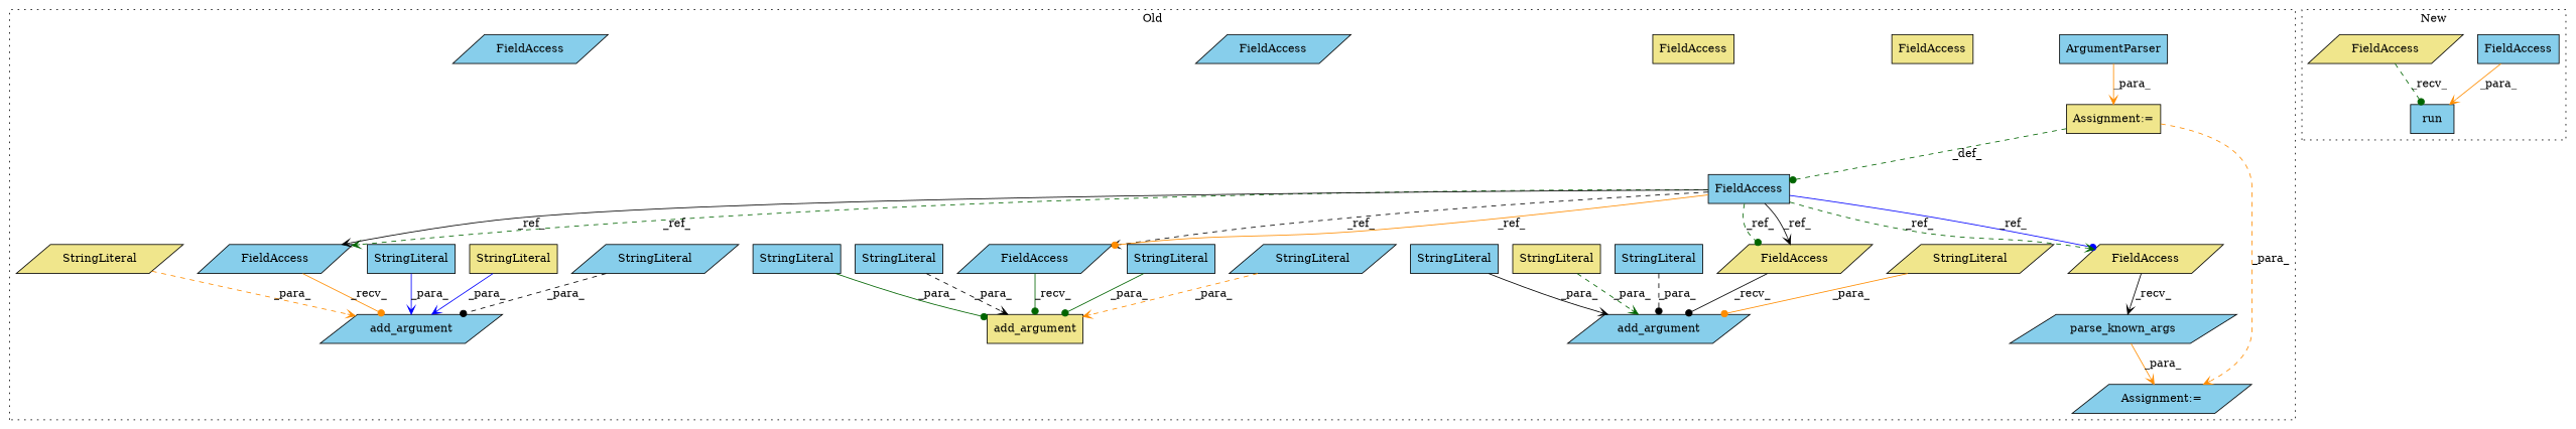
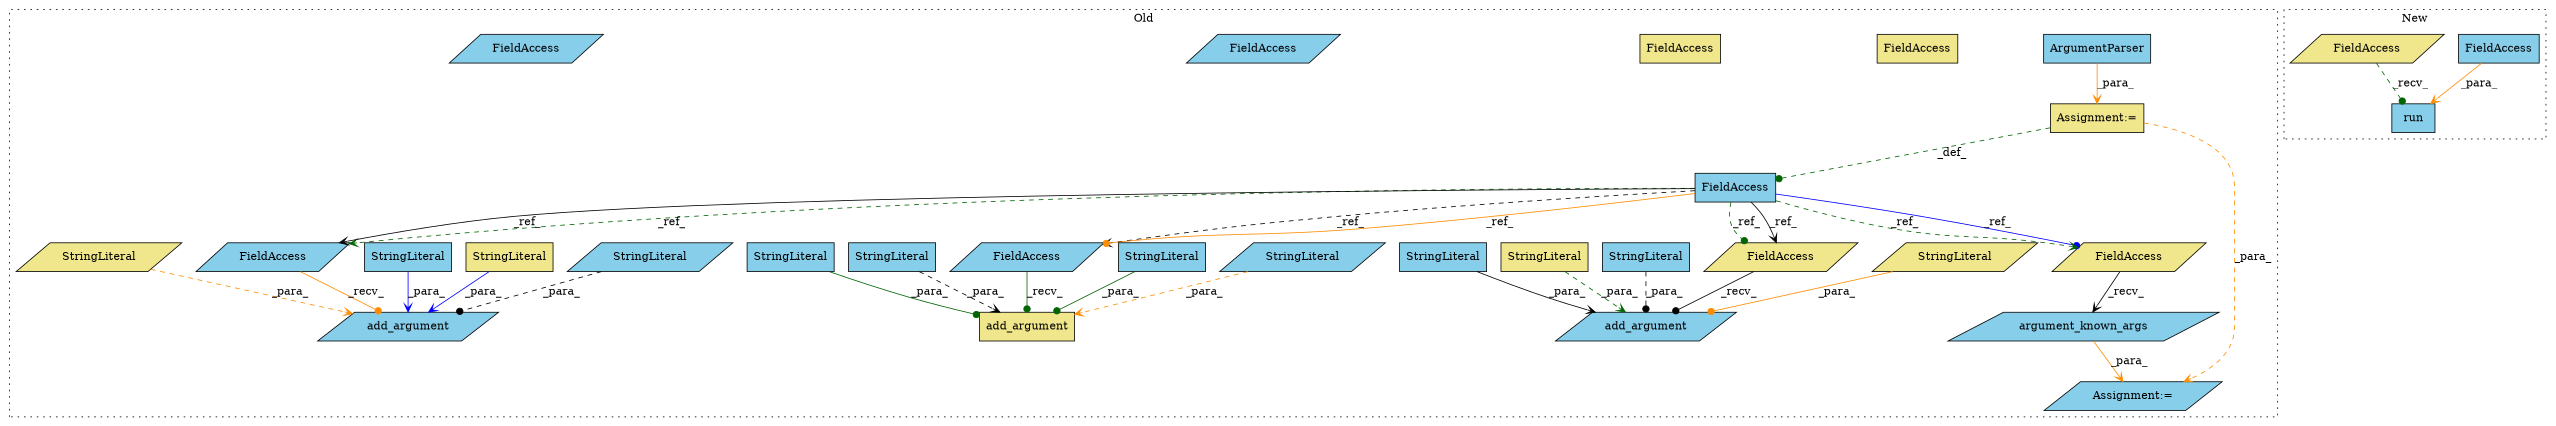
  digraph {
    node [a=45 l=6 s=7584 shape=box style=filled fillcolor=skyblue]
    edge [color=darkorange style=solid arrowhead=vee]
-   n1 [a=32 l=18 label=parse_known_args s=8569 shape=parallelogram]
+   n1 [a=32 l=18 label=argument_known_args s=8569 shape=parallelogram]
    n2 [a=32 l=16 label=ArgumentParser s=7409]
    n3 [a=22 label=FieldAccess s=7393]
    n4 [a=22 label=FieldAccess fillcolor=khaki]
    n5 [a=22 label=FieldAccess s=8160 fillcolor=khaki]
    n6 [a=22 label=FieldAccess s=8562 shape=parallelogram]
    n7 [a=32 l="13,1" label=add_argument s="7591,7699" shape=parallelogram]
    n8 [label=StringLiteral s=7693 fillcolor=khaki]
    n9 [a=32 l="13,1" label=add_argument s="8167,8367" fillcolor=khaki]
    n10 [l=8 label=StringLiteral s=8180 shape=parallelogram]
    n11 [l=5 label=StringLiteral s=8362]
    n12 [l=14 label=StringLiteral s=7604]
    n13 [l=5 label=StringLiteral s=7619 shape=parallelogram fillcolor=khaki]
    n14 [a=7 l=1 label="Assignment:=" s=7399 fillcolor=khaki]
    n15 [a=7 l=2 label="Assignment:=" s=8560 shape=parallelogram]
    n16 [l=4 label=StringLiteral s=8189]
    n17 [a=32 l="13,1" label=add_argument s="7715,7863" shape=parallelogram]
    n18 [a=22 label=FieldAccess s=7708 shape=parallelogram]
    n19 [l=13 label=StringLiteral s=7728]
    n20 [l=24 label=StringLiteral s=7755 shape=parallelogram fillcolor=khaki]
    n21 [l=49 label=StringLiteral s=7643]
    n22 [l=5 label=StringLiteral s=7742 fillcolor=khaki]
    n23 [l=155 label=StringLiteral s=8206]
    n24 [l=76 label=StringLiteral s=7780 shape=parallelogram]
    n25 [a=22 label=FieldAccess s=8160 shape=parallelogram]
    n26 [a=22 label=FieldAccess s=8562 shape=parallelogram fillcolor=khaki]
    n27 [a=22 label=FieldAccess s=7708 shape=parallelogram]
    n28 [a=22 label=FieldAccess shape=parallelogram fillcolor=khaki]
    n29 [a=32 l="4,1" label=run s="8547,8555"]
    n30 [a=22 l=4 label=FieldAccess s=8551]
    n31 [a=22 l=4 label=FieldAccess s=8538 shape=parallelogram fillcolor=khaki]
    subgraph cluster_1 {
      label=Old
      style=dotted
      n1
      n2
      n3
      n4
      n5
      n6
      n7
      n8
      n9
      n10
      n11
      n12
      n13
      n14
      n15
      n16
      n17
      n18
      n19
      n20
      n21
      n22
      n23
      n24
      n25
      n26
      n27
      n28
    }
    subgraph cluster_2 {
      label=New
      style=dotted
      n29
      n30
      n31
    }
    n1 -> n15 [label=_para_]
    n2 -> n14 [label=_para_]
    n3 -> n25 [label=_ref_ color=black style=dashed]
    n3 -> n25 [label=_ref_ arrowhead=dot]
    n3 -> n26 [label=_ref_ color=blue arrowhead=dot]
    n3 -> n26 [label=_ref_ color=darkgreen style=dashed]
    n3 -> n27 [label=_ref_ color=darkgreen style=dashed]
    n3 -> n27 [label=_ref_ color=black]
    n3 -> n28 [label=_ref_ color=black]
    n3 -> n28 [label=_ref_ color=darkgreen style=dashed arrowhead=dot]
    n8 -> n7 [label=_para_ color=darkgreen style=dashed]
    n10 -> n9 [label=_para_ style=dashed]
    n11 -> n9 [label=_para_ color=darkgreen arrowhead=dot]
    n12 -> n7 [label=_para_ color=black]
    n13 -> n7 [label=_para_ arrowhead=dot]
    n14 -> n3 [label=_def_ color=darkgreen style=dashed arrowhead=dot]
    n14 -> n15 [label=_para_ style=dashed]
    n16 -> n9 [label=_para_ color=black style=dashed]
    n19 -> n17 [label=_para_ color=blue]
    n20 -> n17 [label=_para_ style=dashed]
    n21 -> n7 [label=_para_ color=black style=dashed arrowhead=dot]
    n22 -> n17 [label=_para_ color=blue]
    n23 -> n9 [label=_para_ color=darkgreen arrowhead=dot]
    n24 -> n17 [label=_para_ color=black style=dashed arrowhead=dot]
    n25 -> n9 [label=_recv_ color=darkgreen arrowhead=dot]
    n26 -> n1 [label=_recv_ color=black]
    n27 -> n17 [label=_recv_ arrowhead=dot]
    n28 -> n7 [label=_recv_ color=black arrowhead=dot]
    n30 -> n29 [label=_para_]
    n31 -> n29 [label=_recv_ color=darkgreen style=dashed arrowhead=dot]
  }
